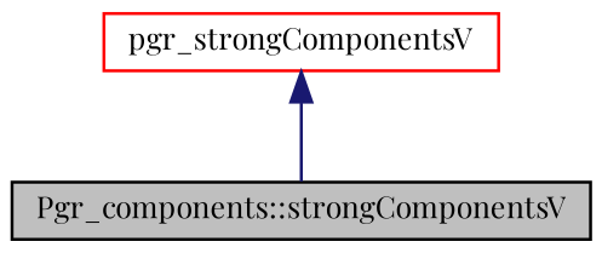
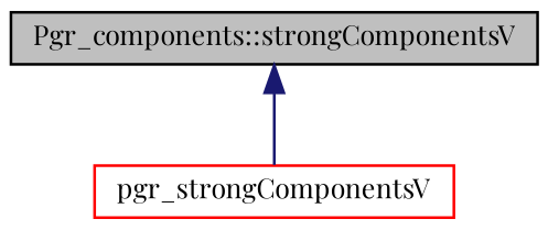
  digraph {
    rankdir=TB
    fontname="Playfair Display"
    node [fontname="Playfair Display" fontsize=10 shape=record style=filled]
    n1 [color=black fillcolor=grey75 fontcolor=black height=0.2 label="Pgr_components::strongComponentsV" width=0.4]
    n2 [color=red fillcolor=white height=0.2 label=pgr_strongComponentsV width=0.4]
-   n2 -> n1 [color=midnightblue dir=back fontname="Playfair Display" fontsize=10 labelfontname=Helvetica labelfontsize=10 style=solid]
+   n1 -> n2 [color=midnightblue dir=back fontname="Playfair Display" fontsize=10 labelfontname=Helvetica labelfontsize=10 style=solid]
  }
